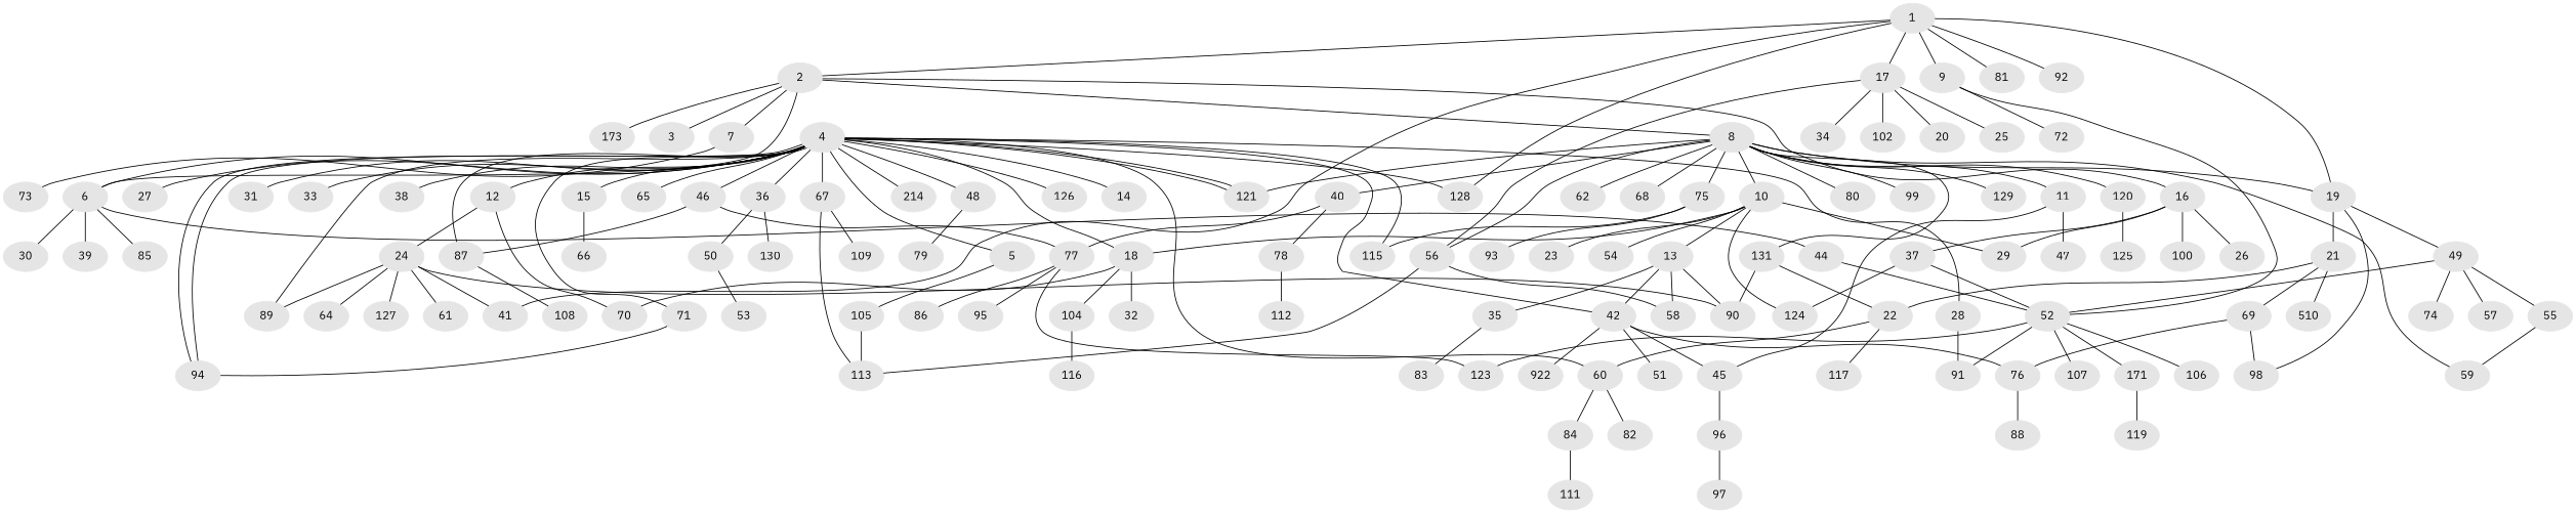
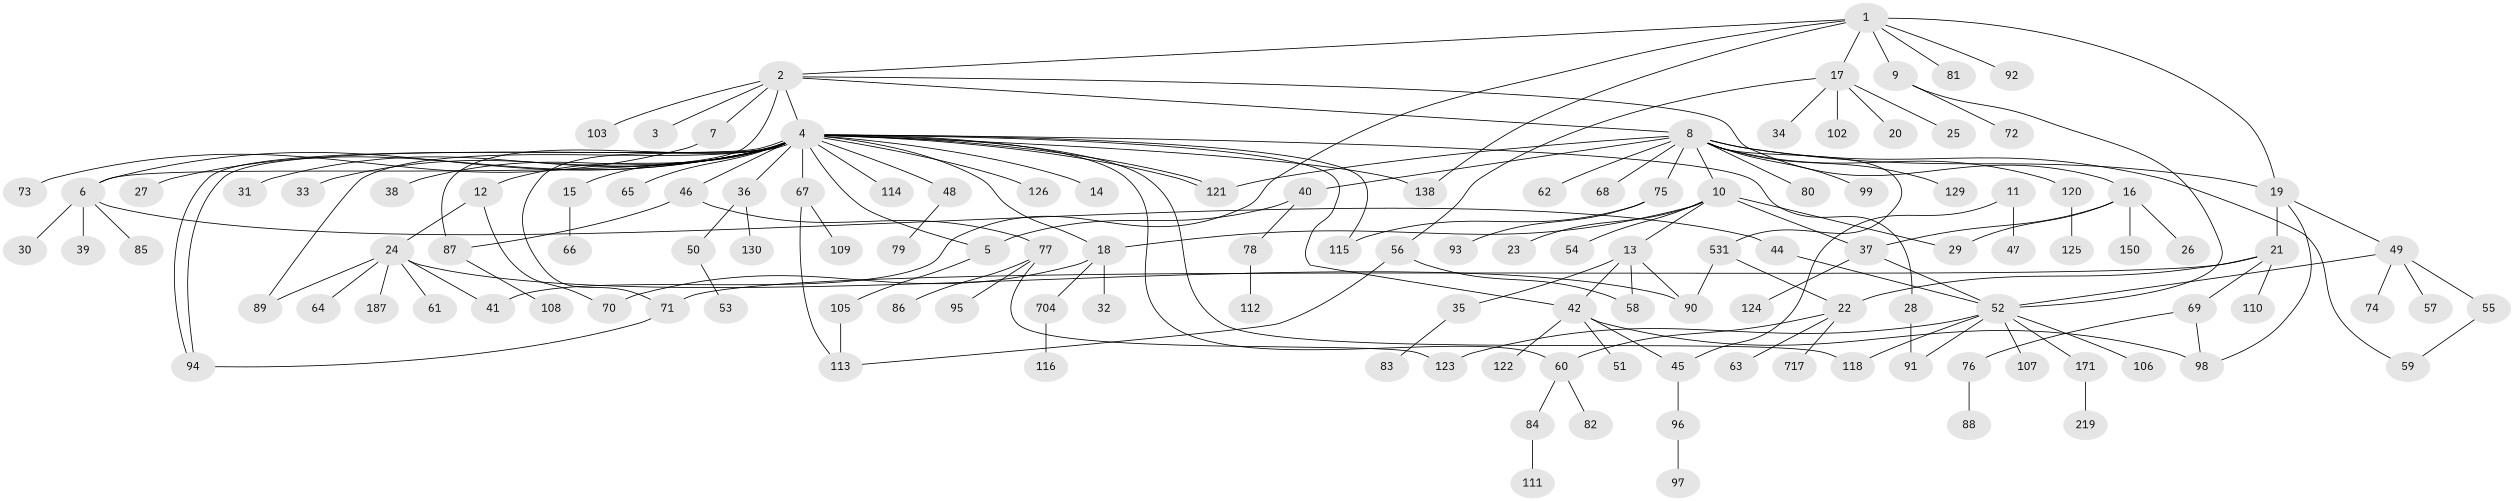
  graph {
    fontname="IBM Plex Sans"
    node [color=gray90 fontname="IBM Plex Sans" style=filled]
    edge [fontname="IBM Plex Sans"]
    1
    2
    9
    17
    19
    41
    81
    92
-   128
+   128 [label=138]
    3
    4
    6
    7
    8
    16
-   103 [label=173]
+   103
    52
    72
    56
    20
    25
    34
    102
    21
    49
    98
    5
    12
    14
    15
    18
    27
    28
    31
    33
    36
    38
    42
    46
    48
    60
    65
    67
    71
    87
    89
    94
-   114 [label=214]
+   114
    115
+   118
    121
    126
    30
    39
    44
    85
    73
    10
    11
    40
    59
    62
    68
    75
    80
    99
    120
    129
-   131
+   131 [label=531]
    29
    37
    26
-   100
+   100 [label=150]
    105
    24
    70
    66
    32
-   104
+   104 [label=704]
    91
    50
    130
    45
    51
-   122 [label=922]
+   122
    77
    79
    82
    84
    113
    109
    108
    13
    23
    54
    47
    22
-   117
+   63
+   117 [label=717]
    78
    58
    93
    125
    90
    n105 [label=171]
    106
    107
    123
    35
    124
    96
    61
    64
-   127
+   127 [label=187]
    83
    116
    69
-   110 [label=510]
+   110
    55
    57
    74
    76
    53
    86
    95
    112
    97
-   119
+   119 [label=219]
    111
    88
    1 -- 2
    1 -- 9
    1 -- 17
    1 -- 19
    1 -- 41
    1 -- 81
    1 -- 92
    1 -- 128
    2 -- 3
+   2 -- 4
    2 -- 6
    2 -- 7
    2 -- 8
    2 -- 16
    2 -- 103
    9 -- 52
    9 -- 72
    17 -- 56
    17 -- 20
    17 -- 25
    17 -- 34
    17 -- 102
    19 -- 21
    19 -- 49
    19 -- 98
    4 -- 128
    4 -- 6
    4 -- 5
    4 -- 12
    4 -- 14
    4 -- 15
    4 -- 18
    4 -- 27
    4 -- 28
    4 -- 31
    4 -- 33
    4 -- 36
    4 -- 38
    4 -- 42
    4 -- 46
    4 -- 48
    4 -- 60
    4 -- 65
    4 -- 67
    4 -- 71
    4 -- 87
    4 -- 89
    4 -- 94
    4 -- 94
    4 -- 114
    4 -- 115
+   4 -- 118
    4 -- 121
    4 -- 121
    4 -- 126
    6 -- 30
    6 -- 39
    6 -- 44
    6 -- 85
    7 -- 73
    8 -- 19
-   8 -- 56
    8 -- 121
    8 -- 10
-   8 -- 11
    8 -- 40
    8 -- 59
    8 -- 62
    8 -- 68
    8 -- 75
    8 -- 80
    8 -- 99
    8 -- 120
    8 -- 129
    8 -- 131
    16 -- 29
    16 -- 37
    16 -- 26
    16 -- 100
+   52 -- 118
    52 -- 91
    52 -- n105
    52 -- 106
    52 -- 107
    52 -- 123
    56 -- 113
    56 -- 58
+   21 -- 71
    21 -- 22
    21 -- 69
    21 -- 110
    49 -- 52
    49 -- 55
    49 -- 57
    49 -- 74
    5 -- 105
    12 -- 24
    12 -- 70
    15 -- 66
    18 -- 70
    18 -- 32
    18 -- 104
    28 -- 91
    36 -- 50
    36 -- 130
-   42 -- 76
+   42 -- 98
    42 -- 45
    42 -- 51
    42 -- 122
    46 -- 87
    46 -- 77
    48 -- 79
    60 -- 82
    60 -- 84
    67 -- 113
    67 -- 109
    71 -- 94
    87 -- 108
    44 -- 52
    10 -- 18
    10 -- 29
-   10 -- 124
+   10 -- 37
    10 -- 13
    10 -- 23
    10 -- 54
    11 -- 45
    11 -- 47
-   40 -- 77
+   40 -- 5
    40 -- 78
    75 -- 115
    75 -- 93
    120 -- 125
    131 -- 22
    131 -- 90
    37 -- 52
    37 -- 124
    105 -- 113
    24 -- 41
    24 -- 89
    24 -- 90
    24 -- 61
    24 -- 64
    24 -- 127
    104 -- 116
    50 -- 53
    45 -- 96
    77 -- 123
    77 -- 86
    77 -- 95
    84 -- 111
    13 -- 42
    13 -- 58
    13 -- 90
    13 -- 35
    22 -- 60
+   22 -- 63
    22 -- 117
    78 -- 112
    n105 -- 119
    35 -- 83
    96 -- 97
    69 -- 98
    69 -- 76
    55 -- 59
    76 -- 88
  }
